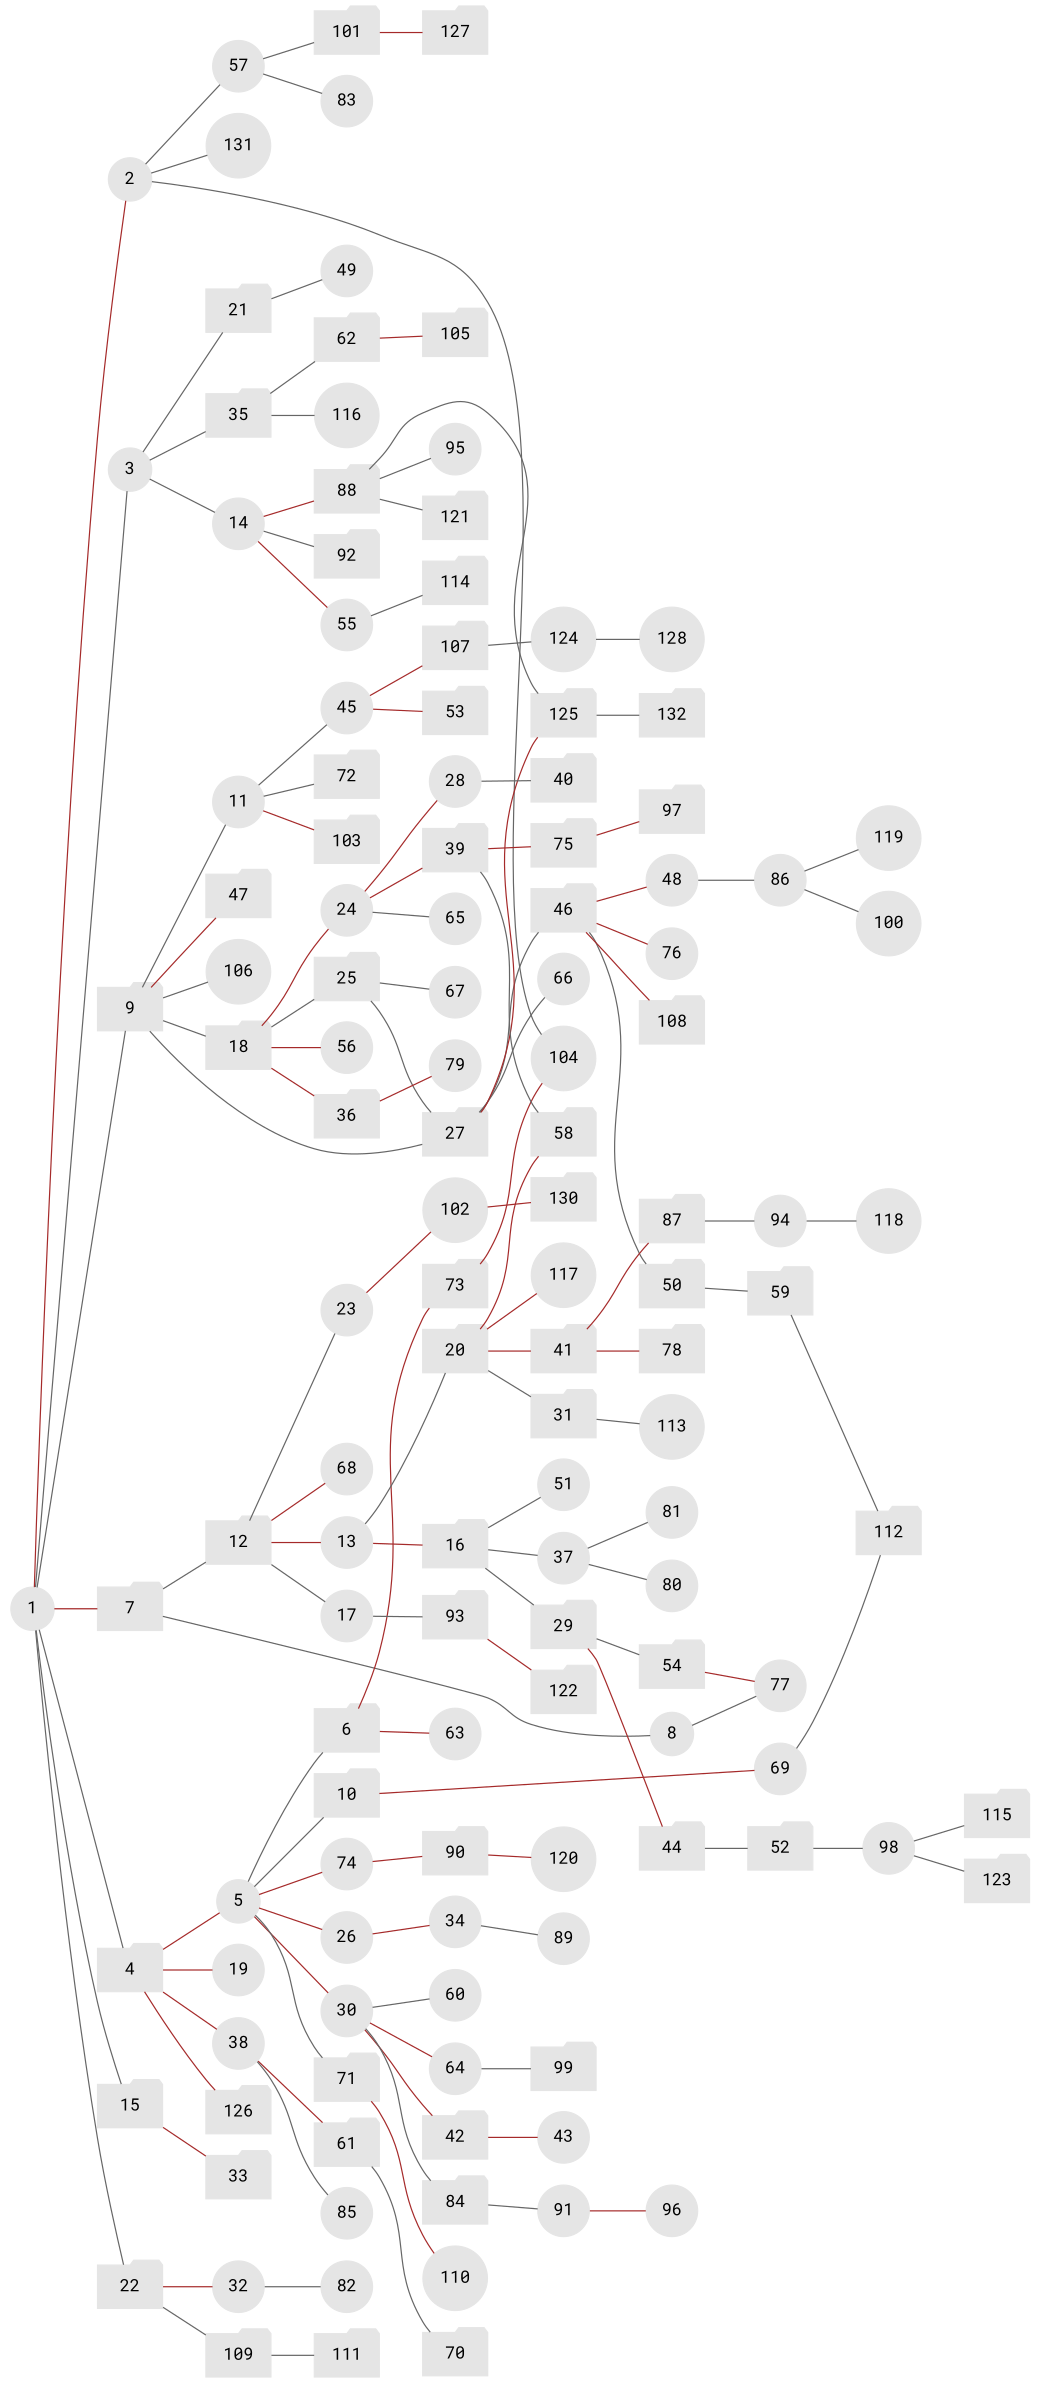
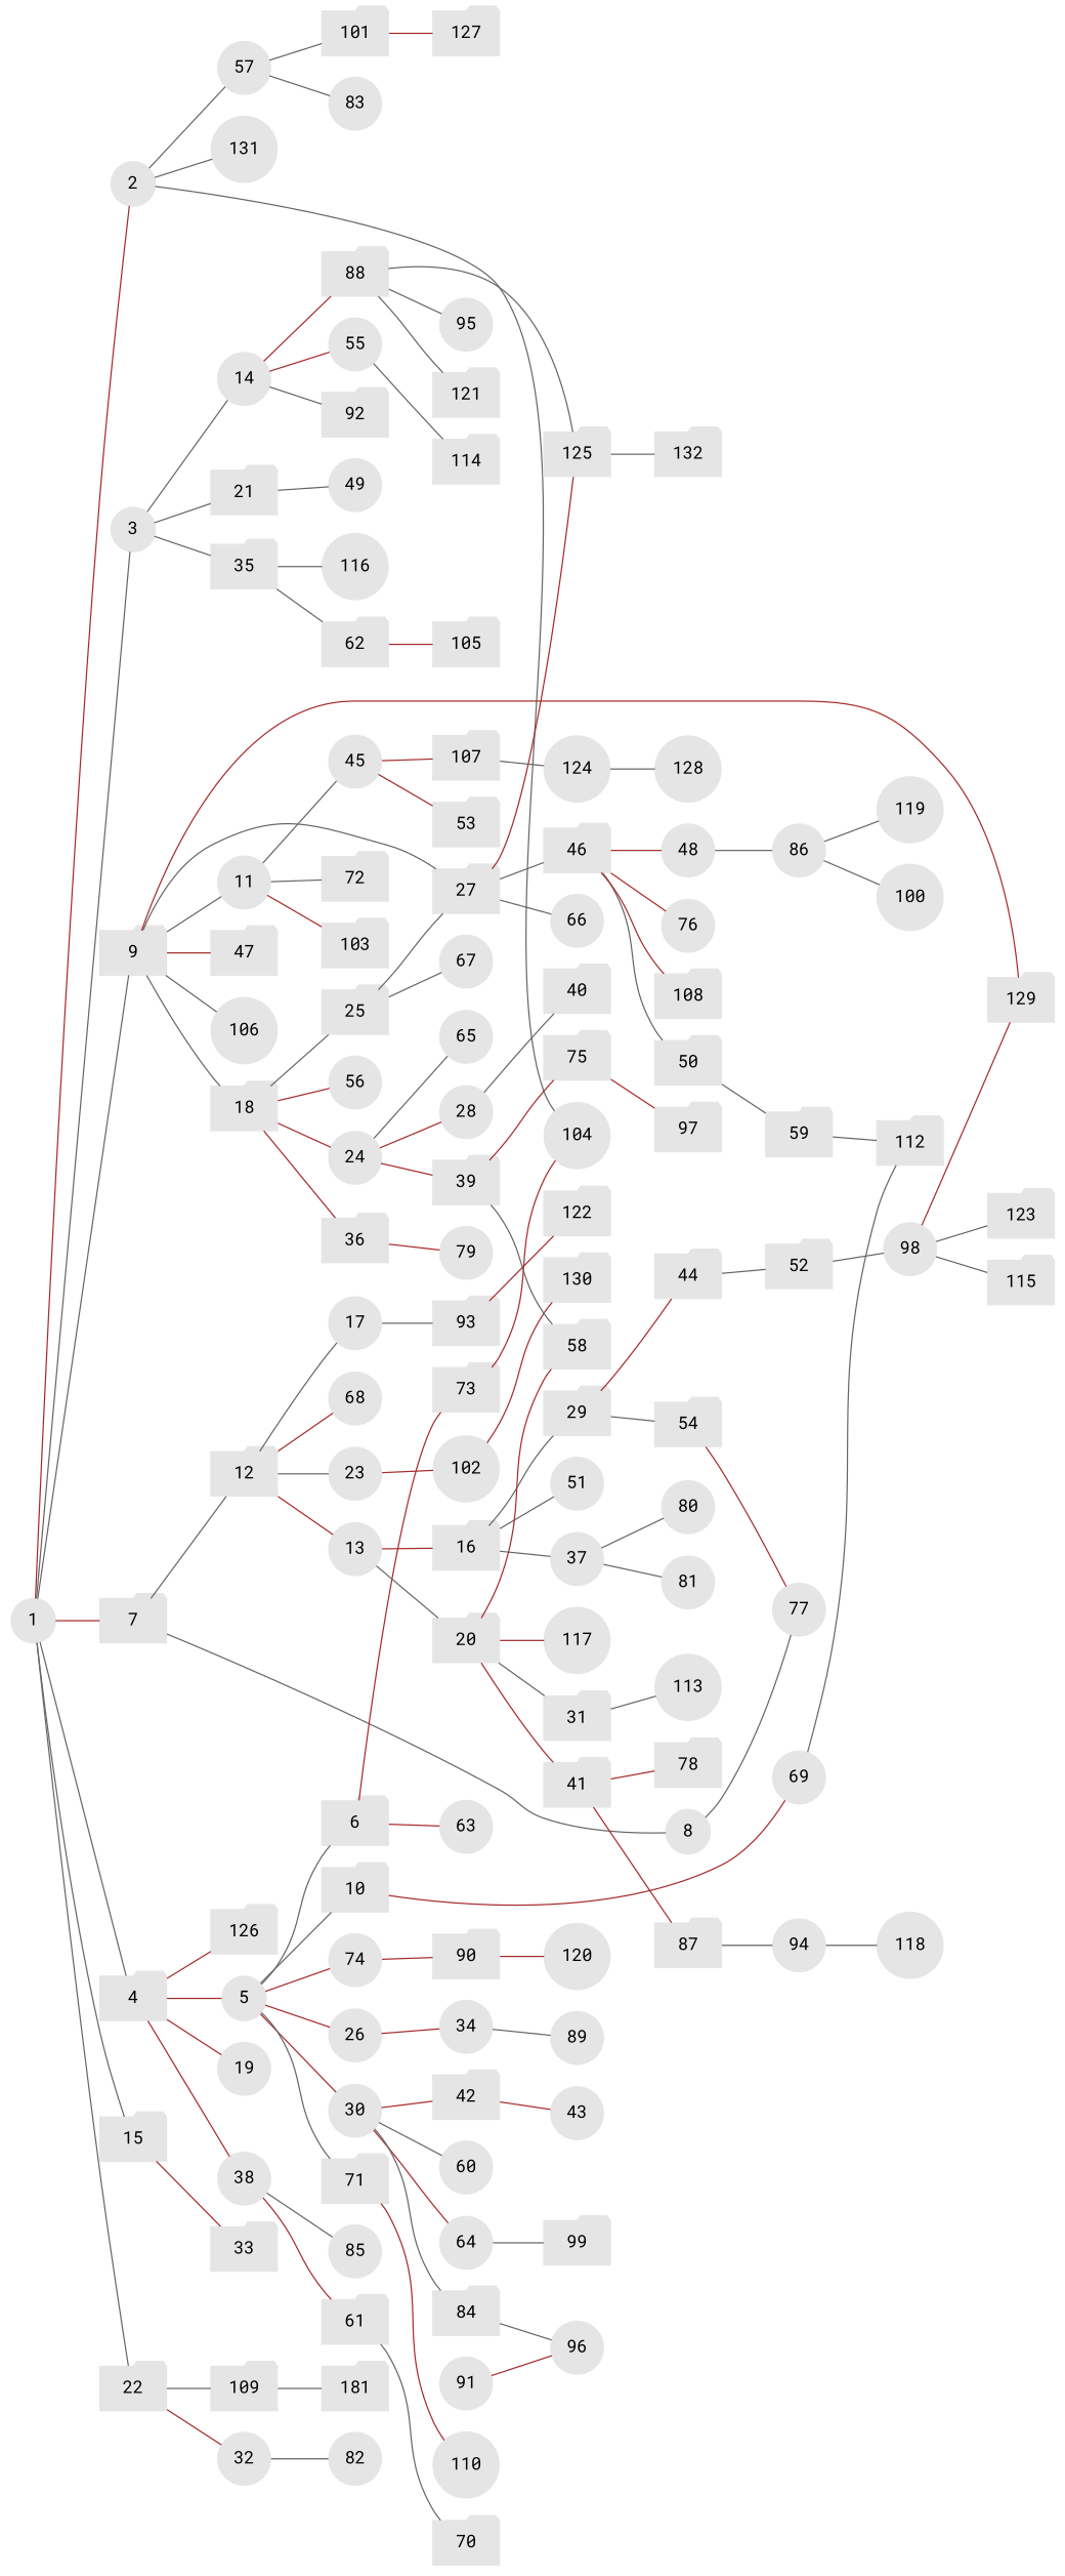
  graph {
    fontname="Roboto Mono"
    rankdir=LR
    node [color=gray90 fontname="Roboto Mono" shape=folder style=filled]
    edge [color=gray40 fontname="Roboto Mono"]
    1 [shape=circle]
    2 [shape=circle]
    3 [shape=circle]
    4
    7
    9
    15
    22
    57 [shape=circle]
    104 [shape=circle]
    131 [shape=circle]
    14 [shape=circle]
    21
    35
    5 [shape=circle]
    19 [shape=circle]
    38 [shape=circle]
    126
    8 [shape=circle]
    12
    11 [shape=circle]
    18
    27
    47
    106 [shape=circle]
+   129
    33
    32 [shape=circle]
    109
    83 [shape=circle]
    101
    55 [shape=circle]
    88
    92
    49 [shape=circle]
    62
    116 [shape=circle]
    6
    10
    26 [shape=circle]
    30 [shape=circle]
    71
    74 [shape=circle]
    61
    85 [shape=circle]
    63 [shape=circle]
    73
    69 [shape=circle]
    34 [shape=circle]
    42
    60 [shape=circle]
    64 [shape=circle]
    84
    110 [shape=circle]
    90
    77 [shape=circle]
    13 [shape=circle]
    17 [shape=circle]
    23 [shape=circle]
    68 [shape=circle]
    45 [shape=circle]
    72
    103
    24 [shape=circle]
    25
    36
    56 [shape=circle]
    46
    66 [shape=circle]
    125
    112
    53
    107
    16
    20
    93
    102 [shape=circle]
    29
    37 [shape=circle]
    51 [shape=circle]
    31
    41
    58
    117 [shape=circle]
    114
    95 [shape=circle]
    121
    44
    54
    80 [shape=circle]
    81 [shape=circle]
    122
    28 [shape=circle]
    39
    65 [shape=circle]
    67 [shape=circle]
    79 [shape=circle]
    113 [shape=circle]
    78
    87
    82 [shape=circle]
-   111
+   111 [label=181]
    130
    40
    75
    89 [shape=circle]
    48 [shape=circle]
    50
    76 [shape=circle]
    108
    132
    52
    43 [shape=circle]
    99
    91 [shape=circle]
    105
    70
    97
    94 [shape=circle]
    98 [shape=circle]
    124 [shape=circle]
    86 [shape=circle]
    59
    100 [shape=circle]
    119 [shape=circle]
    115
    123
    127
    120 [shape=circle]
    96 [shape=circle]
    118 [shape=circle]
    128 [shape=circle]
    1 -- 2 [color=brown]
    1 -- 3
    1 -- 4
    1 -- 7 [color=brown]
    1 -- 9
    1 -- 15
    1 -- 22
    2 -- 57
    2 -- 104
    2 -- 131
    3 -- 14
    3 -- 21
    3 -- 35
    4 -- 5 [color=brown]
    4 -- 19 [color=brown]
    4 -- 38 [color=brown]
    4 -- 126 [color=brown]
    7 -- 8
    7 -- 12
    9 -- 11
    9 -- 18
    9 -- 27
    9 -- 47 [color=brown]
    9 -- 106
+   9 -- 129 [color=brown]
    15 -- 33 [color=brown]
    22 -- 32 [color=brown]
    22 -- 109
    57 -- 83
    57 -- 101
    14 -- 55 [color=brown]
    14 -- 88 [color=brown]
    14 -- 92
    21 -- 49
    35 -- 62
    35 -- 116
    5 -- 6
    5 -- 10
    5 -- 26 [color=brown]
    5 -- 30 [color=brown]
    5 -- 71
    5 -- 74 [color=brown]
    38 -- 61 [color=brown]
    38 -- 85
    8 -- 77
    12 -- 13 [color=brown]
    12 -- 17
    12 -- 23
    12 -- 68 [color=brown]
    11 -- 45
    11 -- 72
    11 -- 103 [color=brown]
    18 -- 24 [color=brown]
    18 -- 25
    18 -- 36 [color=brown]
    18 -- 56 [color=brown]
    27 -- 46
    27 -- 66
    27 -- 125 [color=brown]
    32 -- 82
    109 -- 111
    101 -- 127 [color=brown]
    55 -- 114
    88 -- 125
    88 -- 95
    88 -- 121
    62 -- 105 [color=brown]
    6 -- 63 [color=brown]
    6 -- 73 [color=brown]
    10 -- 69 [color=brown]
    26 -- 34 [color=brown]
    30 -- 42 [color=brown]
    30 -- 60
    30 -- 64 [color=brown]
    30 -- 84
    71 -- 110 [color=brown]
    74 -- 90 [color=brown]
    61 -- 70
    73 -- 104 [color=brown]
    69 -- 112
    34 -- 89
    42 -- 43 [color=brown]
    64 -- 99
-   84 -- 91
+   84 -- 96
    90 -- 120 [color=brown]
    13 -- 16 [color=brown]
    13 -- 20
    17 -- 93
    23 -- 102 [color=brown]
    45 -- 53 [color=brown]
    45 -- 107 [color=brown]
    24 -- 28 [color=brown]
    24 -- 39 [color=brown]
    24 -- 65
    25 -- 27
    25 -- 67
    36 -- 79 [color=brown]
    46 -- 48 [color=brown]
    46 -- 50
    46 -- 76 [color=brown]
    46 -- 108 [color=brown]
    125 -- 132
    107 -- 124
    16 -- 29
    16 -- 37
    16 -- 51
    20 -- 31
    20 -- 41 [color=brown]
    20 -- 58 [color=brown]
    20 -- 117 [color=brown]
    93 -- 122 [color=brown]
    102 -- 130 [color=brown]
    29 -- 44 [color=brown]
    29 -- 54
    37 -- 80
    37 -- 81
    31 -- 113
    41 -- 78 [color=brown]
    41 -- 87 [color=brown]
    44 -- 52
    54 -- 77 [color=brown]
    28 -- 40
    39 -- 58
    39 -- 75 [color=brown]
    87 -- 94
    75 -- 97 [color=brown]
    48 -- 86
    50 -- 59
    52 -- 98
    91 -- 96 [color=brown]
    94 -- 118
+   98 -- 129 [color=brown]
    98 -- 115
    98 -- 123
    124 -- 128
    86 -- 100
    86 -- 119
    59 -- 112
  }
